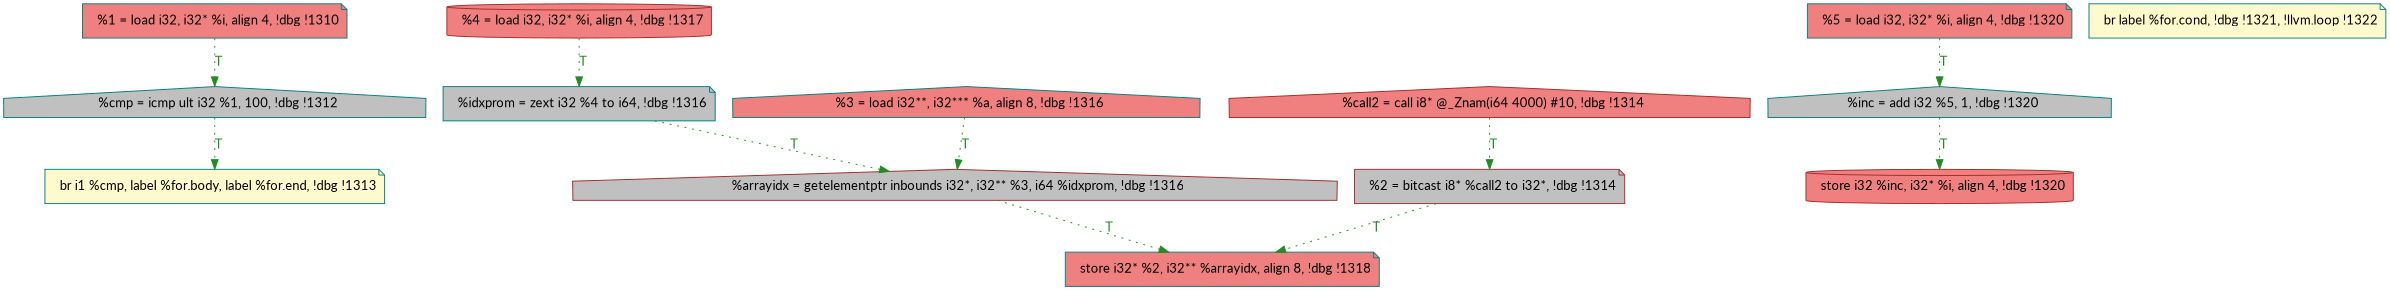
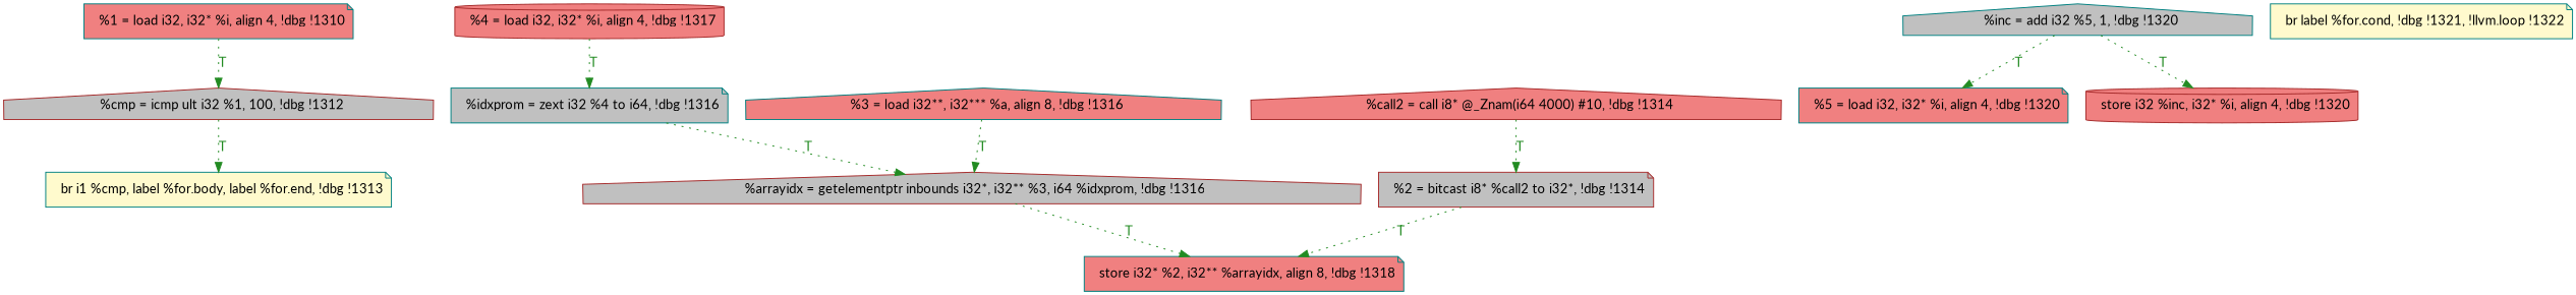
  digraph {
    fontname=Lato
    node [color=teal fillcolor=lightcoral fontname=Lato shape=note style=filled]
    edge [color=forestgreen fontcolor=forestgreen fontname=Lato style=dotted]
    n1 [fillcolor=lemonchiffon label="  br i1 %cmp, label %for.body, label %for.end, !dbg !1313"]
    n2 [color=brown label="  %4 = load i32, i32* %i, align 4, !dbg !1317" shape=cylinder]
    n3 [fillcolor=grey label="  %idxprom = zext i32 %4 to i64, !dbg !1316"]
    n4 [color=brown fillcolor=grey label="  %arrayidx = getelementptr inbounds i32*, i32** %3, i64 %idxprom, !dbg !1316" shape=house]
    n5 [color=brown fillcolor=grey label="  %2 = bitcast i8* %call2 to i32*, !dbg !1314"]
    n6 [label="  store i32* %2, i32** %arrayidx, align 8, !dbg !1318"]
    n7 [label="  %5 = load i32, i32* %i, align 4, !dbg !1320"]
    n8 [fillcolor=grey label="  %inc = add i32 %5, 1, !dbg !1320" shape=house]
    n9 [color=brown label="  store i32 %inc, i32* %i, align 4, !dbg !1320" shape=cylinder]
    n10 [color=brown label="  %call2 = call i8* @_Znam(i64 4000) #10, !dbg !1314" shape=house]
    n11 [fillcolor=lemonchiffon label="  br label %for.cond, !dbg !1321, !llvm.loop !1322"]
    n12 [label="  %3 = load i32**, i32*** %a, align 8, !dbg !1316" shape=house]
    n13 [label="  %1 = load i32, i32* %i, align 4, !dbg !1310"]
-   n14 [fillcolor=grey label="  %cmp = icmp ult i32 %1, 100, !dbg !1312" shape=house]
+   n14 [color=brown fillcolor=grey label="  %cmp = icmp ult i32 %1, 100, !dbg !1312" shape=house]
    n2 -> n3 [label=T]
    n3 -> n4 [label=T]
    n4 -> n6 [label=T]
    n5 -> n6 [label=T]
-   n7 -> n8 [label=T]
+   n8 -> n7 [label=T]
    n8 -> n9 [label=T]
    n10 -> n5 [label=T]
    n12 -> n4 [label=T]
    n13 -> n14 [label=T]
    n14 -> n1 [label=T]
  }
